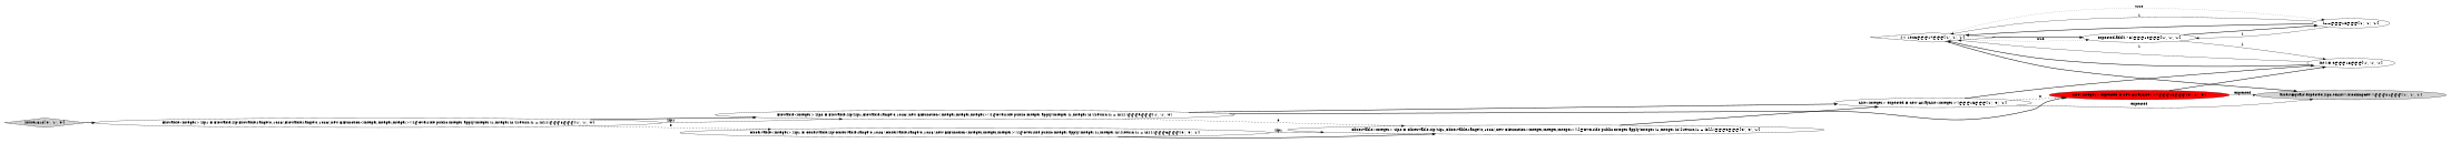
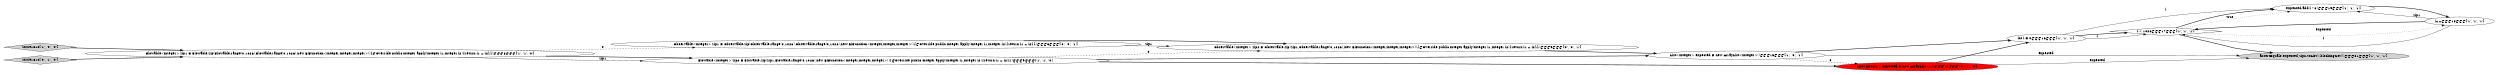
  digraph {
    rankdir=LR
    node [fillcolor=white shape=ellipse style=filled]
    edge [style=bold]
    n1 [fillcolor=lightgray label="assertEquals(expected,zip2.toList().blockingGet())@@@21@@@['1', '1', '1']"]
    n2 [label="Observable<Integer> zip1 = Observable.zip(Observable.range(0,1026),Observable.range(0,1026),new BiFunction<Integer,Integer,Integer>(){@Override public Integer apply(Integer i1,Integer i2){return i1 + i2}})@@@3@@@['0', '0', '1']"]
    n3 [label="Observable<Integer> zip2 = Observable.zip(zip1,Observable.range(0,1026),new BiFunction<Integer,Integer,Integer>(){@Override public Integer apply(Integer i1,Integer i2){return i1 + i2}})@@@9@@@['0', '0', '1']"]
    n4 [label="expected.add(i * 3)@@@19@@@['1', '1', '1']"]
    n5 [label="i++@@@18@@@['1', '1', '1']"]
    n6 [label="i < 1026@@@17@@@['1', '1', '1']" shape=diamond]
    n7 [label="int i = 0@@@16@@@['1', '1', '1']"]
    n8 [label="Flowable<Integer> zip2 = Flowable.zip(zip1,Flowable.range(0,1026),new BiFunction<Integer,Integer,Integer>(){@Override public Integer apply(Integer i1,Integer i2){return i1 + i2}})@@@9@@@['1', '1', '0']"]
    n9 [label="List<Integer> expected = new ArrayList<Integer>()@@@15@@@['1', '0', '1']"]
    n10 [fillcolor=red label="List<Integer> expected = new ArrayList<>()@@@15@@@['0', '1', '0']"]
+   n11 [fillcolor=lightgray label="issue1812['1', '0', '0']" shape=diamond]
    n12 [label="Flowable<Integer> zip1 = Flowable.zip(Flowable.range(0,1026),Flowable.range(0,1026),new BiFunction<Integer,Integer,Integer>(){@Override public Integer apply(Integer i1,Integer i2){return i1 + i2}})@@@3@@@['1', '1', '0']"]
    n13 [fillcolor=lightgray label="issue1812['0', '1', '0']" shape=diamond]
    n2 -> n3
    n2 -> n3 [label=zip1 style=solid]
    n3 -> n9
    n4 -> n5
-   n5 -> n4 [label=i style=solid]
+   n5 -> n4 [label=zip1 style=solid]
    n5 -> n6 [label=i style=solid]
    n5 -> n6
    n6 -> n1
    n6 -> n4 [label=true style=dotted]
    n6 -> n4
-   n6 -> n5 [label=true style=dotted]
-   n4 -> n7 [label=i style=solid]
+   n6 -> n5 [label=expected style=dotted]
+   n7 -> n4 [label=i style=solid]
    n7 -> n6 [label=i style=solid]
    n7 -> n6
    n8 -> n3 [label=0 style=dashed]
    n8 -> n9
    n8 -> n10
    n9 -> n1 [label=expected style=solid]
    n9 -> n7
    n9 -> n10 [label=0 style=dashed]
    n10 -> n1 [label=expected style=solid]
    n10 -> n7
+   n11 -> n12
    n12 -> n2 [label=0 style=dashed]
    n12 -> n8 [label=zip1 style=solid]
    n12 -> n8
    n13 -> n12
  }
